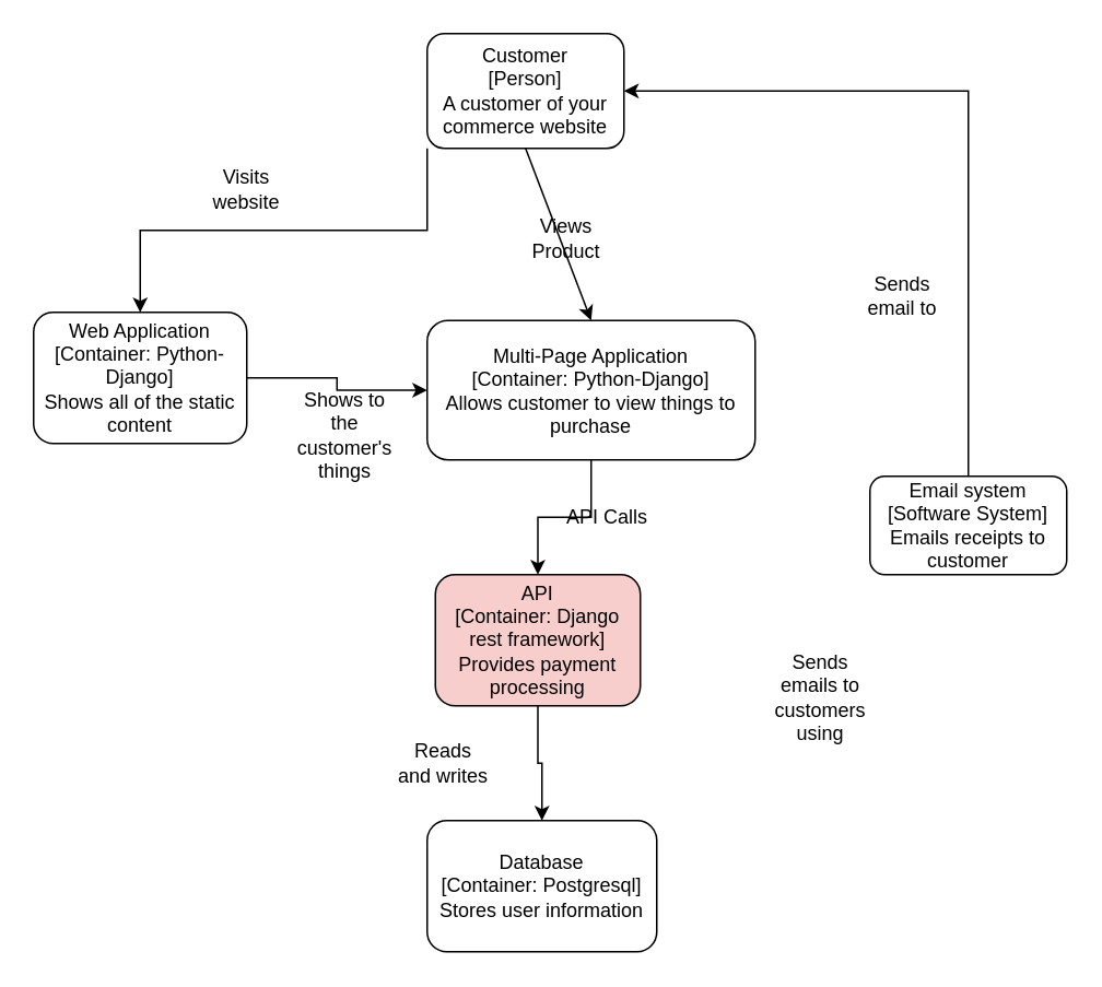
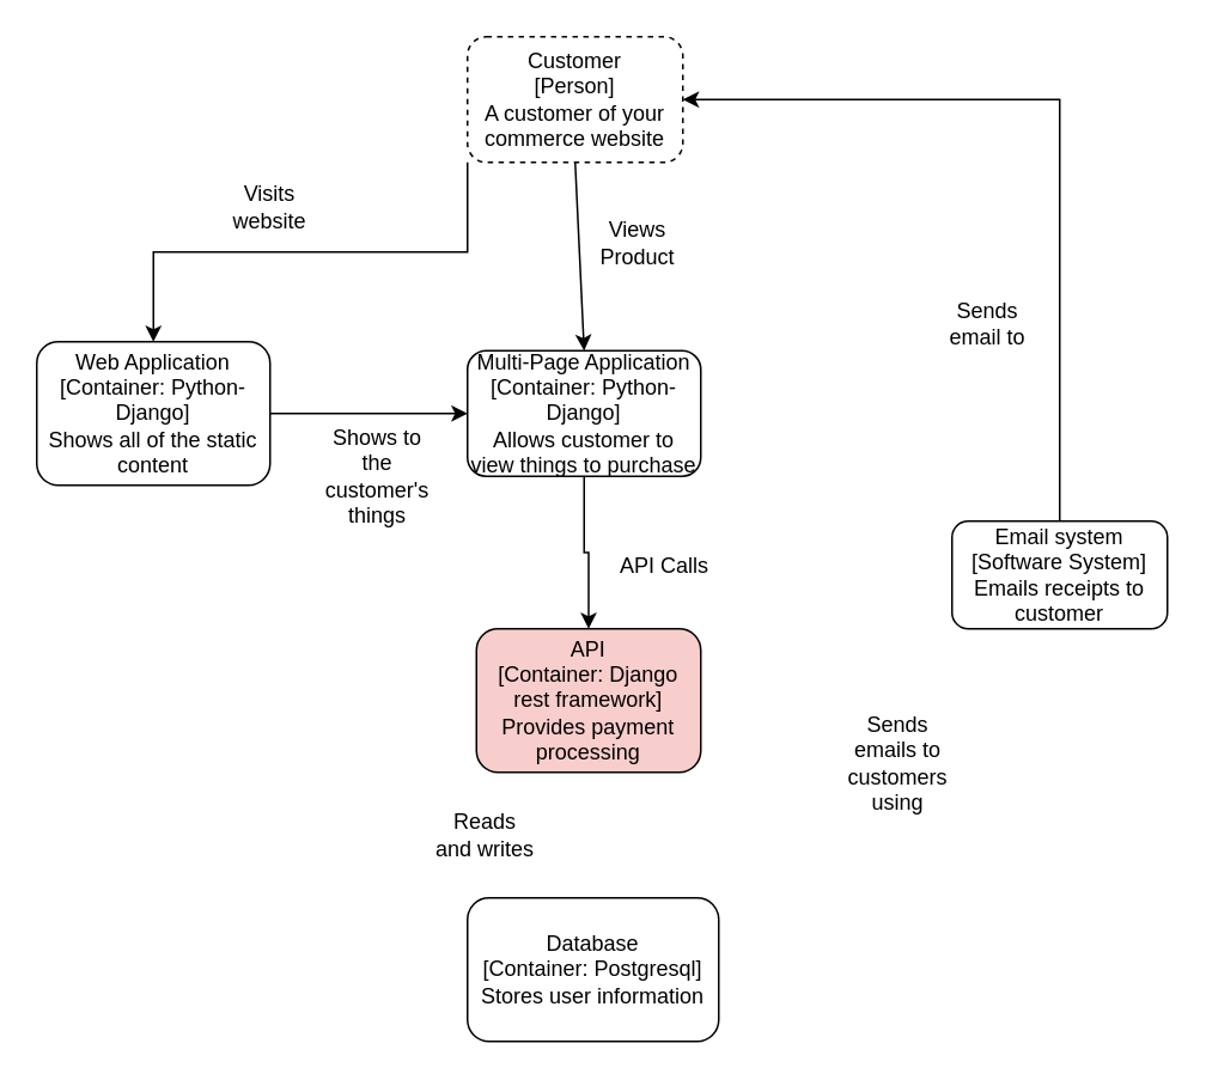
  <mxCell id="0" />
  <mxCell id="1" parent="0" />
  <mxCell id="2" style="edgeStyle=orthogonalEdgeStyle;rounded=0;orthogonalLoop=1;jettySize=auto;html=1;exitX=0;exitY=1;exitDx=0;exitDy=0;entryX=0.5;entryY=0;entryDx=0;entryDy=0;" edge="1" parent="1" source="3" target="5"><mxGeometry relative="1" as="geometry" /></mxCell>
- <mxCell id="3" value="Customer&lt;div&gt;[Person]&lt;/div&gt;&lt;div&gt;A customer of your commerce website&lt;/div&gt;" style="rounded=1;whiteSpace=wrap;html=1;" vertex="1" parent="1"><mxGeometry x="260" y="20" width="120" height="70" as="geometry" /></mxCell>
+ <mxCell id="3" value="Customer&lt;div&gt;[Person]&lt;/div&gt;&lt;div&gt;A customer of your commerce website&lt;/div&gt;" style="rounded=1;whiteSpace=wrap;html=1;dashed=1;" vertex="1" parent="1"><mxGeometry x="260" y="20" width="120" height="70" as="geometry" /></mxCell>
  <mxCell id="4" style="edgeStyle=orthogonalEdgeStyle;rounded=0;orthogonalLoop=1;jettySize=auto;html=1;exitX=1;exitY=0.5;exitDx=0;exitDy=0;entryX=0;entryY=0.5;entryDx=0;entryDy=0;" edge="1" parent="1" source="5" target="8"><mxGeometry relative="1" as="geometry" /></mxCell>
  <mxCell id="5" value="Web Application&lt;div&gt;[Container: Python-Django]&lt;/div&gt;&lt;div&gt;Shows all of the static content&lt;/div&gt;" style="rounded=1;whiteSpace=wrap;html=1;" vertex="1" parent="1"><mxGeometry x="20" y="190" width="130" height="80" as="geometry" /></mxCell>
  <mxCell id="6" value="Visits website" style="text;html=1;align=center;verticalAlign=middle;whiteSpace=wrap;rounded=0;" vertex="1" parent="1"><mxGeometry x="120" y="100" width="60" height="30" as="geometry" /></mxCell>
  <mxCell id="7" style="edgeStyle=orthogonalEdgeStyle;rounded=0;orthogonalLoop=1;jettySize=auto;html=1;exitX=0.5;exitY=1;exitDx=0;exitDy=0;entryX=0.5;entryY=0;entryDx=0;entryDy=0;" edge="1" parent="1" source="8" target="14"><mxGeometry relative="1" as="geometry" /></mxCell>
- <mxCell id="8" value="Multi-Page Application&lt;div&gt;[Container: Python-Django]&lt;/div&gt;&lt;div&gt;Allows customer to view things to purchase&lt;/div&gt;" style="rounded=1;whiteSpace=wrap;html=1;" vertex="1" parent="1"><mxGeometry x="260" y="195" width="200" height="85" as="geometry" /></mxCell>
+ <mxCell id="8" value="Multi-Page Application&lt;div&gt;[Container: Python-Django]&lt;/div&gt;&lt;div&gt;Allows customer to view things to purchase&lt;/div&gt;" style="rounded=1;whiteSpace=wrap;html=1;" vertex="1" parent="1"><mxGeometry x="260" y="195" width="130" height="70" as="geometry" /></mxCell>
  <mxCell id="9" value="Shows to the customer's things" style="text;html=1;align=center;verticalAlign=middle;whiteSpace=wrap;rounded=0;" vertex="1" parent="1"><mxGeometry x="180" y="250" width="60" height="30" as="geometry" /></mxCell>
  <mxCell id="10" style="edgeStyle=orthogonalEdgeStyle;rounded=0;orthogonalLoop=1;jettySize=auto;html=1;exitX=0.5;exitY=1;exitDx=0;exitDy=0;" edge="1" parent="1" source="9" target="9"><mxGeometry relative="1" as="geometry" /></mxCell>
  <mxCell id="11" value="" style="endArrow=classic;html=1;rounded=0;exitX=0.5;exitY=1;exitDx=0;exitDy=0;entryX=0.5;entryY=0;entryDx=0;entryDy=0;" edge="1" parent="1" source="3" target="8"><mxGeometry width="50" height="50" relative="1" as="geometry"><mxPoint x="170" y="140" as="sourcePoint" /><mxPoint x="220" y="90" as="targetPoint" /></mxGeometry></mxCell>
- <mxCell id="12" value="Views Product" style="text;html=1;align=center;verticalAlign=middle;whiteSpace=wrap;rounded=0;" vertex="1" parent="1"><mxGeometry x="315" y="120" width="60" height="50" as="geometry" /></mxCell>
- <mxCell id="13" style="edgeStyle=orthogonalEdgeStyle;rounded=0;orthogonalLoop=1;jettySize=auto;html=1;entryX=0.5;entryY=0;entryDx=0;entryDy=0;" edge="1" parent="1" source="14" target="15"><mxGeometry relative="1" as="geometry"><mxPoint x="327.5" y="450" as="targetPoint" /></mxGeometry></mxCell>
+ <mxCell id="12" value="Views Product" style="text;html=1;align=center;verticalAlign=middle;whiteSpace=wrap;rounded=0;" vertex="1" parent="1"><mxGeometry x="325" y="110" width="60" height="50" as="geometry" /></mxCell>
  <mxCell id="14" value="API&lt;div&gt;[Container: Django rest framework]&lt;/div&gt;&lt;div&gt;Provides payment processing&lt;/div&gt;" style="rounded=1;whiteSpace=wrap;html=1;fillColor=#f8cecc;" vertex="1" parent="1"><mxGeometry x="265" y="350" width="125" height="80" as="geometry" /></mxCell>
  <mxCell id="15" value="Database&lt;div&gt;[Container: Postgresql]&lt;/div&gt;&lt;div&gt;Stores user information&lt;/div&gt;" style="rounded=1;whiteSpace=wrap;html=1;" vertex="1" parent="1"><mxGeometry x="260" y="500" width="140" height="80" as="geometry" /></mxCell>
  <mxCell id="16" value="Reads and writes" style="text;html=1;align=center;verticalAlign=middle;whiteSpace=wrap;rounded=0;" vertex="1" parent="1"><mxGeometry x="240" y="450" width="60" height="30" as="geometry" /></mxCell>
  <mxCell id="17" style="edgeStyle=orthogonalEdgeStyle;rounded=0;orthogonalLoop=1;jettySize=auto;html=1;exitX=0.5;exitY=0;exitDx=0;exitDy=0;entryX=1;entryY=0.5;entryDx=0;entryDy=0;" edge="1" parent="1" source="18" target="3"><mxGeometry relative="1" as="geometry" /></mxCell>
  <mxCell id="18" value="Email system&lt;div&gt;[Software System]&lt;/div&gt;&lt;div&gt;Emails receipts to customer&lt;/div&gt;" style="rounded=1;whiteSpace=wrap;html=1;" vertex="1" parent="1"><mxGeometry x="530" y="290" width="120" height="60" as="geometry" /></mxCell>
  <mxCell id="19" value="API Calls" style="text;html=1;align=center;verticalAlign=middle;whiteSpace=wrap;rounded=0;" vertex="1" parent="1"><mxGeometry x="340" y="300" width="60" height="30" as="geometry" /></mxCell>
  <mxCell id="20" value="Sends emails to customers using" style="text;html=1;align=center;verticalAlign=middle;whiteSpace=wrap;rounded=0;" vertex="1" parent="1"><mxGeometry x="470" y="410" width="60" height="30" as="geometry" /></mxCell>
  <mxCell id="21" value="Sends email to" style="text;html=1;align=center;verticalAlign=middle;whiteSpace=wrap;rounded=0;" vertex="1" parent="1"><mxGeometry x="520" y="165" width="60" height="30" as="geometry" /></mxCell>
